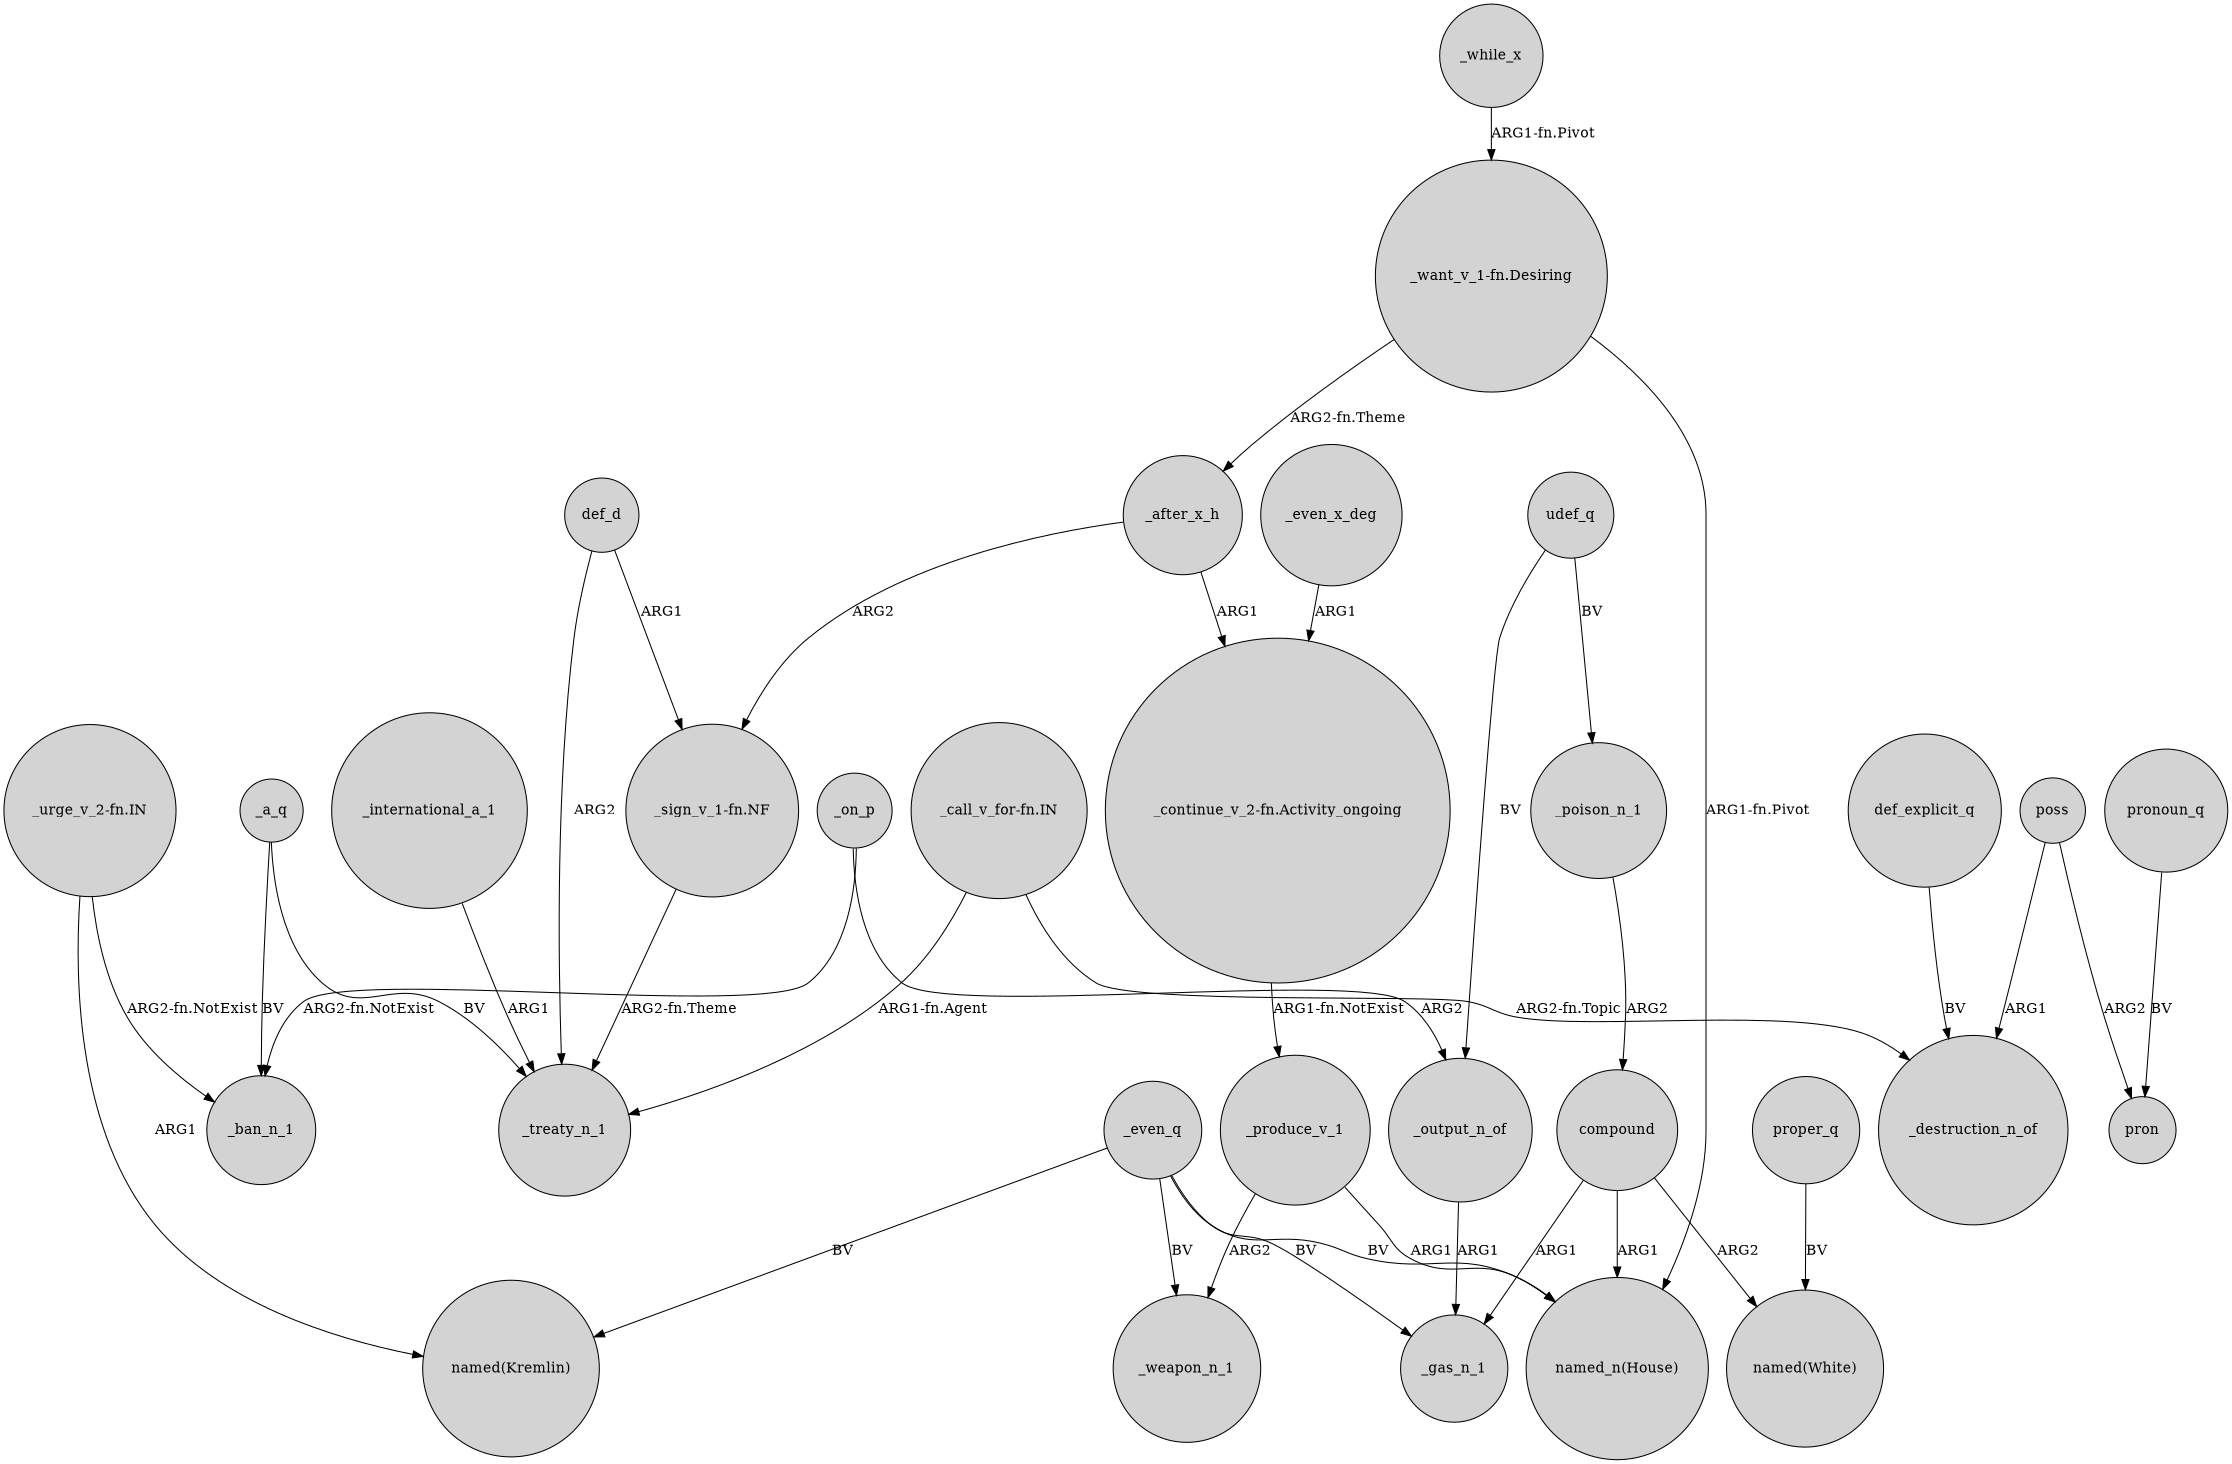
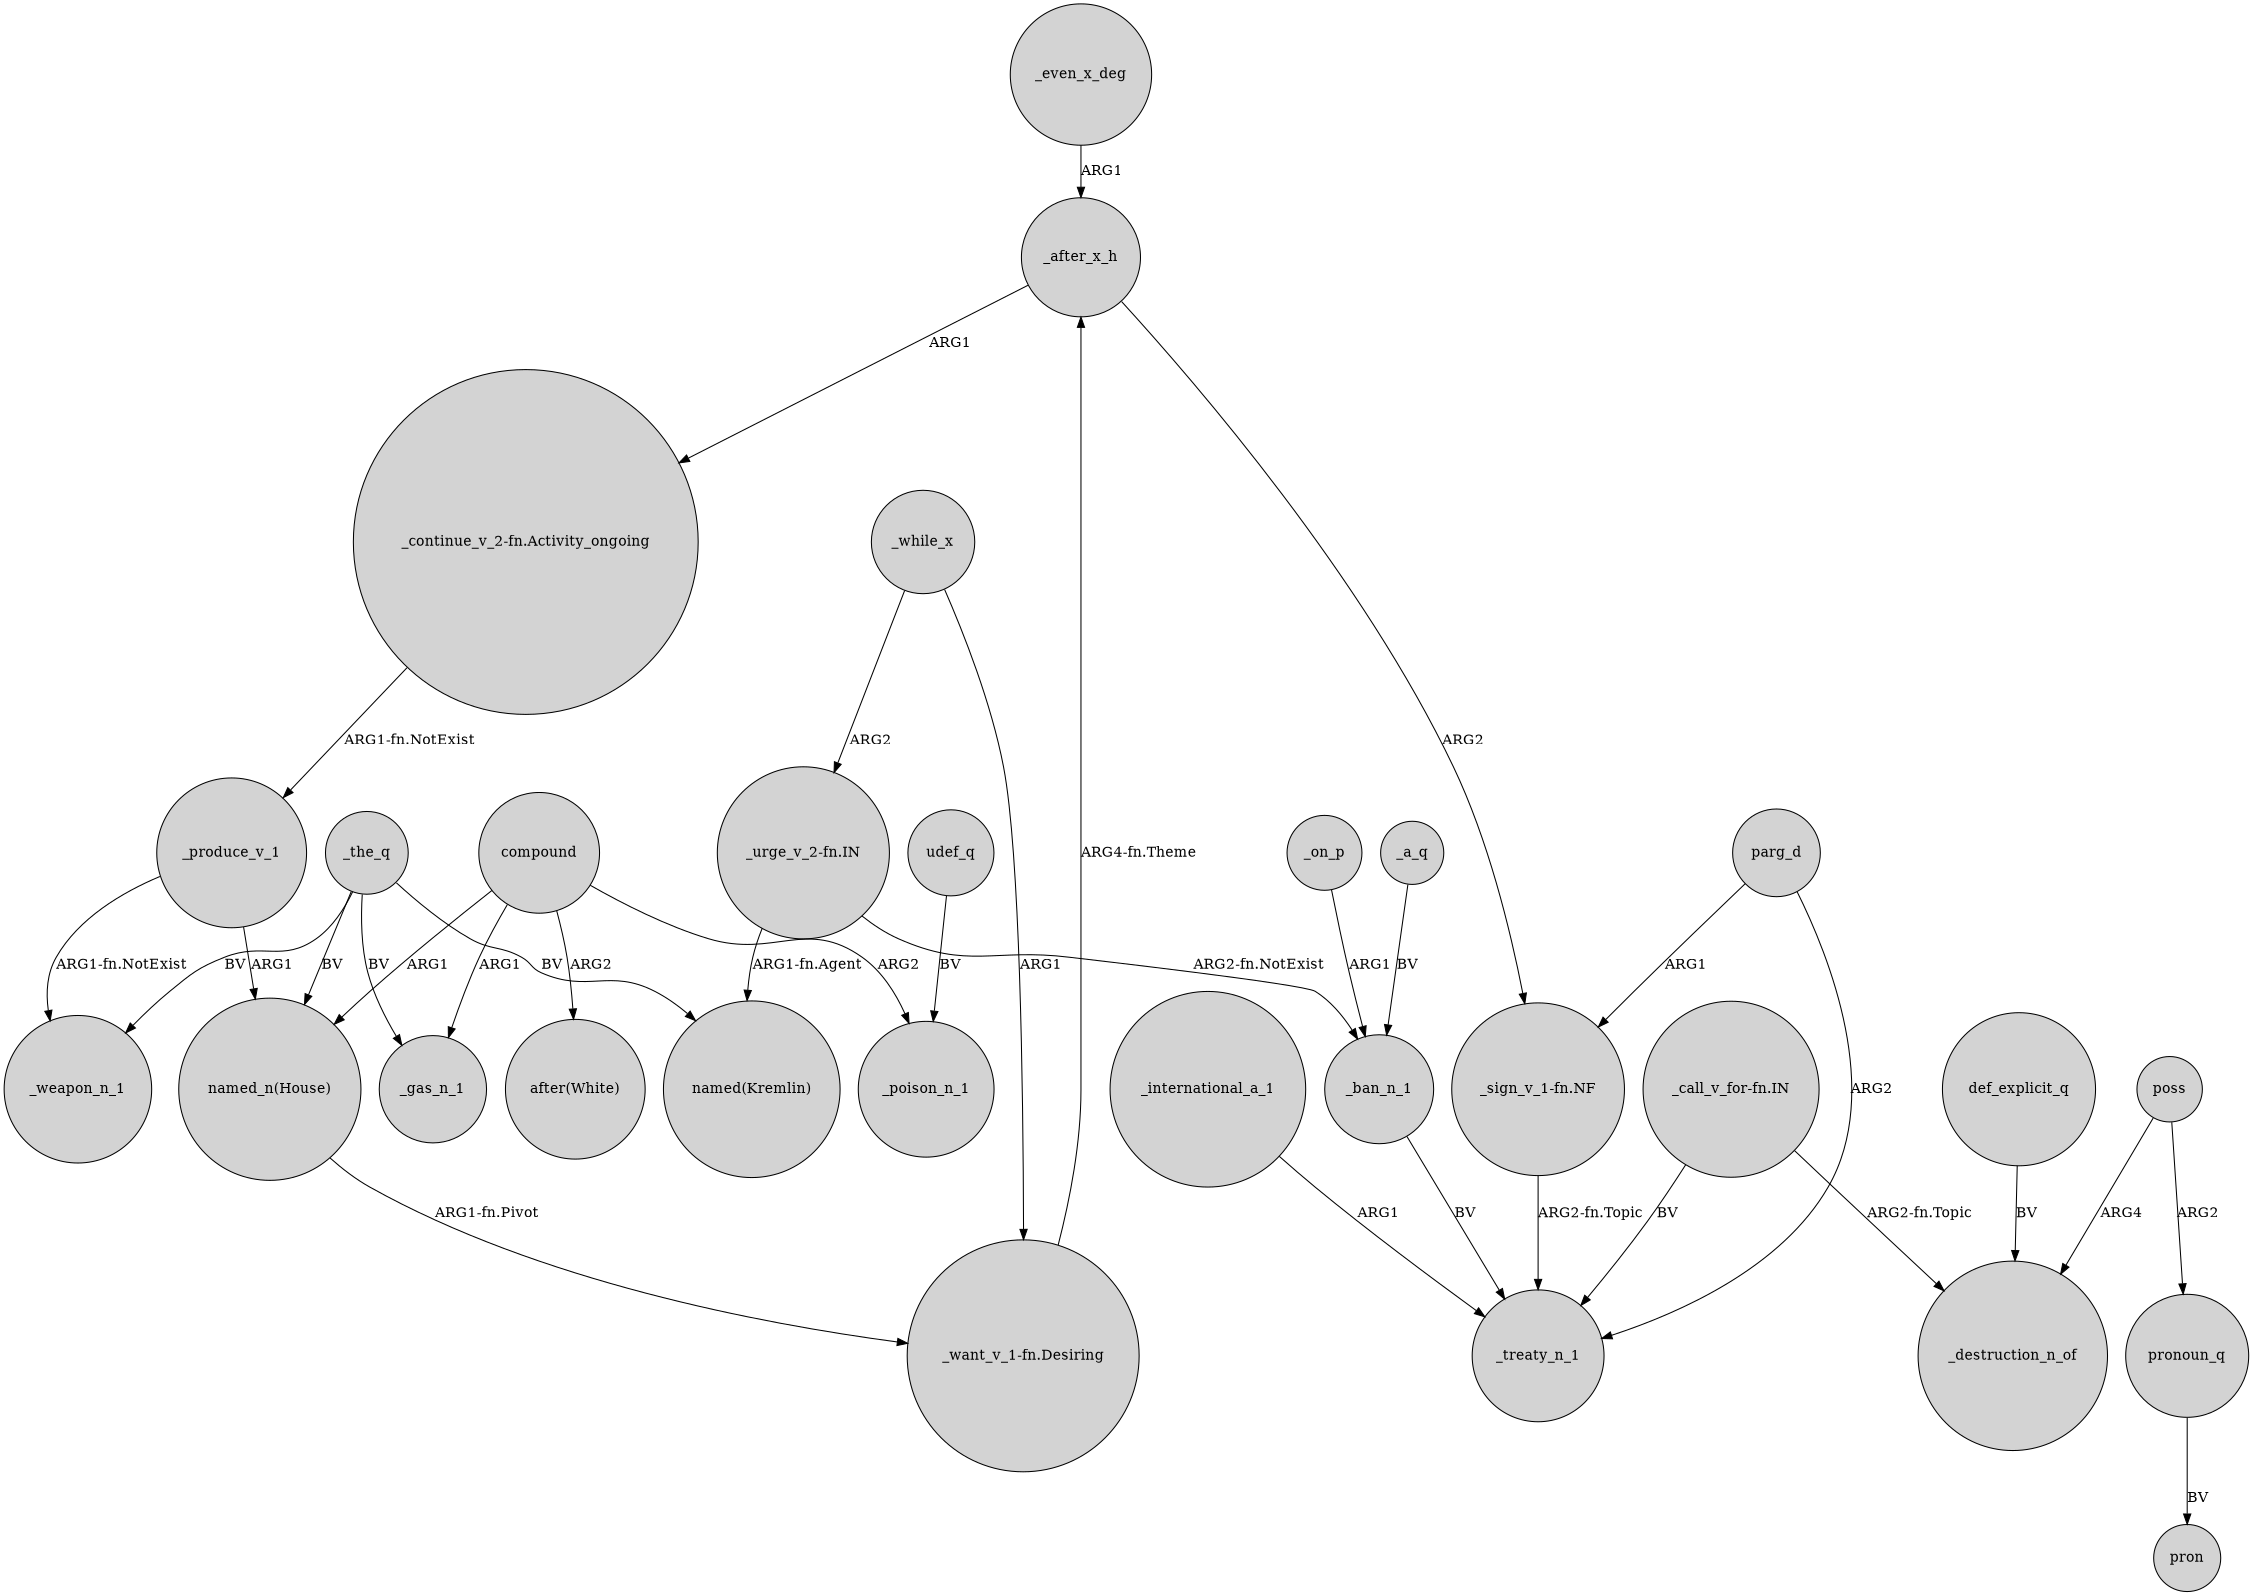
  digraph {
    node [shape=circle style=filled]
    n1 [label="_urge_v_2-fn.IN"]
    _while_x
    "_want_v_1-fn.Desiring"
    _ban_n_1
    "named(Kremlin)"
    "named_n(House)"
    _after_x_h
    _international_a_1
    _treaty_n_1
    "_continue_v_2-fn.Activity_ongoing"
    "_sign_v_1-fn.NF"
    _even_x_deg
    _produce_v_1
    poss
    pron
    _destruction_n_of
-   _the_q [label=_even_q]
+   _the_q
    _gas_n_1
    _weapon_n_1
    _a_q
    compound
-   "named(White)"
+   "named(White)" [label="after(White)"]
    _poison_n_1
    def_explicit_q
    udef_q
-   _output_n_of
    _on_p
-   proper_q
    pronoun_q
-   parg_d [label=def_d]
+   parg_d
    "_call_v_for-fn.IN"
    n1 -> _ban_n_1 [label="ARG2-fn.NotExist"]
-   n1 -> "named(Kremlin)" [label=ARG1]
-   _while_x -> "_want_v_1-fn.Desiring" [label="ARG1-fn.Pivot"]
-   "_want_v_1-fn.Desiring" -> "named_n(House)" [label="ARG1-fn.Pivot"]
-   "_want_v_1-fn.Desiring" -> _after_x_h [label="ARG2-fn.Theme"]
+   n1 -> "named(Kremlin)" [label="ARG1-fn.Agent"]
+   _while_x -> n1 [label=ARG2]
+   _while_x -> "_want_v_1-fn.Desiring" [label=ARG1]
+   "named_n(House)" -> "_want_v_1-fn.Desiring" [label="ARG1-fn.Pivot"]
+   "_want_v_1-fn.Desiring" -> _after_x_h [label="ARG4-fn.Theme"]
    _after_x_h -> "_continue_v_2-fn.Activity_ongoing" [label=ARG1]
    _after_x_h -> "_sign_v_1-fn.NF" [label=ARG2]
    _international_a_1 -> _treaty_n_1 [label=ARG1]
    "_continue_v_2-fn.Activity_ongoing" -> _produce_v_1 [label="ARG1-fn.NotExist"]
-   "_sign_v_1-fn.NF" -> _treaty_n_1 [label="ARG2-fn.Theme"]
-   _even_x_deg -> "_continue_v_2-fn.Activity_ongoing" [label=ARG1]
+   "_sign_v_1-fn.NF" -> _treaty_n_1 [label="ARG2-fn.Topic"]
+   _even_x_deg -> _after_x_h [label=ARG1]
    _produce_v_1 -> "named_n(House)" [label=ARG1]
-   _produce_v_1 -> _weapon_n_1 [label=ARG2]
-   poss -> pron [label=ARG2]
-   poss -> _destruction_n_of [label=ARG1]
+   _produce_v_1 -> _weapon_n_1 [label="ARG1-fn.NotExist"]
+   poss -> pronoun_q [label=ARG2]
+   poss -> _destruction_n_of [label=ARG4]
    _the_q -> "named(Kremlin)" [label=BV]
    _the_q -> "named_n(House)" [label=BV]
    _the_q -> _gas_n_1 [label=BV]
    _the_q -> _weapon_n_1 [label=BV]
    _a_q -> _ban_n_1 [label=BV]
-   _a_q -> _treaty_n_1 [label=BV]
+   _ban_n_1 -> _treaty_n_1 [label=BV]
    compound -> "named_n(House)" [label=ARG1]
    compound -> _gas_n_1 [label=ARG1]
    compound -> "named(White)" [label=ARG2]
-   _poison_n_1 -> compound [label=ARG2]
+   compound -> _poison_n_1 [label=ARG2]
    def_explicit_q -> _destruction_n_of [label=BV]
    udef_q -> _poison_n_1 [label=BV]
-   udef_q -> _output_n_of [label=BV]
-   _output_n_of -> _gas_n_1 [label=ARG1]
-   _on_p -> _ban_n_1 [label="ARG2-fn.NotExist"]
-   _on_p -> _output_n_of [label=ARG2]
-   proper_q -> "named(White)" [label=BV]
+   _on_p -> _ban_n_1 [label=ARG1]
    pronoun_q -> pron [label=BV]
    parg_d -> _treaty_n_1 [label=ARG2]
    parg_d -> "_sign_v_1-fn.NF" [label=ARG1]
-   "_call_v_for-fn.IN" -> _treaty_n_1 [label="ARG1-fn.Agent"]
+   "_call_v_for-fn.IN" -> _treaty_n_1 [label=BV]
    "_call_v_for-fn.IN" -> _destruction_n_of [label="ARG2-fn.Topic"]
  }
